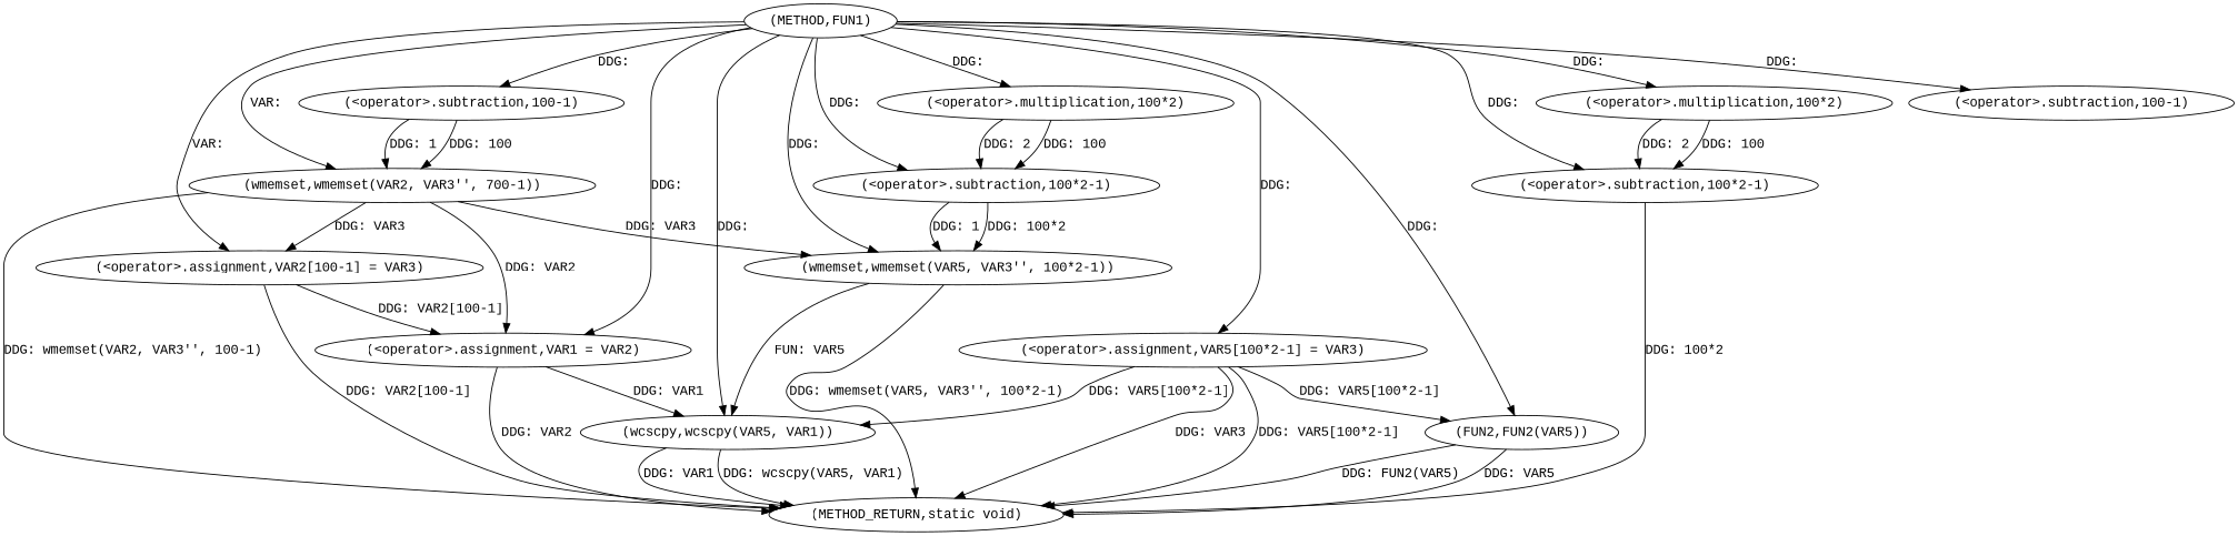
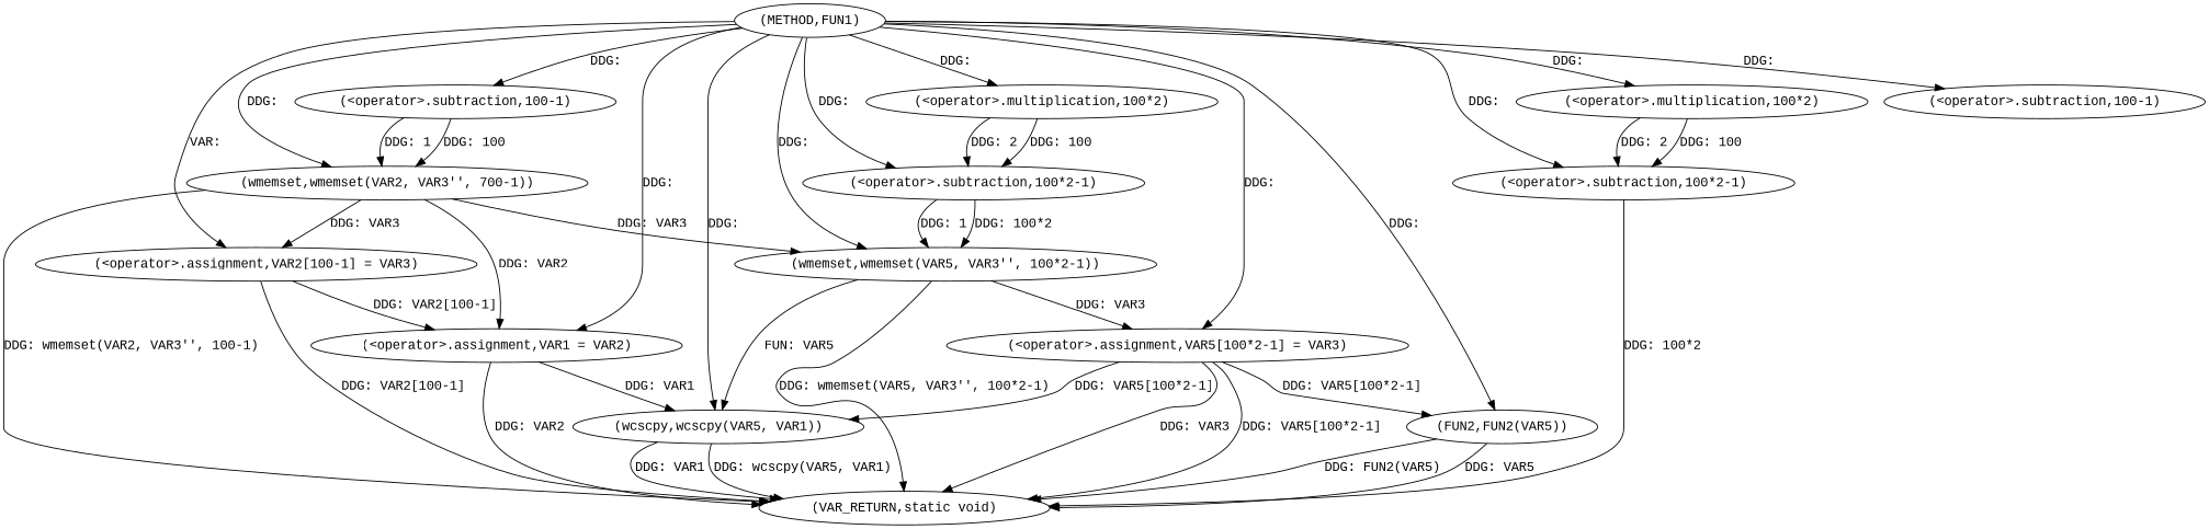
  digraph {
    fontname="Liberation Mono"
    node [fontname="Liberation Mono"]
    edge [fontname="Liberation Mono"]
    n1 [label="(METHOD,FUN1)"]
    n2 [label="(wmemset,wmemset(VAR2, VAR3'', 700-1))"]
    n3 [label="(<operator>.subtraction,100-1)"]
    n4 [label="(<operator>.assignment,VAR2[100-1] = VAR3)"]
    n5 [label="(<operator>.subtraction,100-1)"]
    n6 [label="(<operator>.assignment,VAR1 = VAR2)"]
    n7 [label="(wmemset,wmemset(VAR5, VAR3'', 100*2-1))"]
    n8 [label="(<operator>.subtraction,100*2-1)"]
    n9 [label="(<operator>.multiplication,100*2)"]
    n10 [label="(<operator>.assignment,VAR5[100*2-1] = VAR3)"]
    n11 [label="(<operator>.subtraction,100*2-1)"]
    n12 [label="(<operator>.multiplication,100*2)"]
    n13 [label="(wcscpy,wcscpy(VAR5, VAR1))"]
    n14 [label="(FUN2,FUN2(VAR5))"]
-   n15 [label="(METHOD_RETURN,static void)"]
-   n1 -> n2 [label="VAR: "]
+   n15 [label="(VAR_RETURN,static void)"]
+   n1 -> n2 [label="DDG: "]
    n1 -> n3 [label="DDG: "]
    n1 -> n4 [label="VAR: "]
    n1 -> n5 [label="DDG: "]
    n1 -> n6 [label="DDG: "]
    n1 -> n7 [label="DDG: "]
    n1 -> n8 [label="DDG: "]
    n1 -> n9 [label="DDG: "]
    n1 -> n10 [label="DDG: "]
    n1 -> n11 [label="DDG: "]
    n1 -> n12 [label="DDG: "]
    n1 -> n13 [label="DDG: "]
    n1 -> n14 [label="DDG: "]
    n2 -> n4 [label="DDG: VAR3"]
    n2 -> n6 [label="DDG: VAR2"]
    n2 -> n7 [label="DDG: VAR3"]
    n2 -> n15 [label="DDG: wmemset(VAR2, VAR3'', 100-1)"]
    n3 -> n2 [label="DDG: 100"]
    n3 -> n2 [label="DDG: 1"]
    n4 -> n6 [label="DDG: VAR2[100-1]"]
    n4 -> n15 [label="DDG: VAR2[100-1]"]
    n6 -> n13 [label="DDG: VAR1"]
    n6 -> n15 [label="DDG: VAR2"]
+   n7 -> n10 [label="DDG: VAR3"]
    n7 -> n13 [label="FUN: VAR5"]
    n7 -> n15 [label="DDG: wmemset(VAR5, VAR3'', 100*2-1)"]
    n8 -> n7 [label="DDG: 100*2"]
    n8 -> n7 [label="DDG: 1"]
    n9 -> n8 [label="DDG: 100"]
    n9 -> n8 [label="DDG: 2"]
    n10 -> n13 [label="DDG: VAR5[100*2-1]"]
    n10 -> n14 [label="DDG: VAR5[100*2-1]"]
    n10 -> n15 [label="DDG: VAR3"]
    n10 -> n15 [label="DDG: VAR5[100*2-1]"]
    n11 -> n15 [label="DDG: 100*2"]
    n12 -> n11 [label="DDG: 100"]
    n12 -> n11 [label="DDG: 2"]
    n13 -> n15 [label="DDG: wcscpy(VAR5, VAR1)"]
    n13 -> n15 [label="DDG: VAR1"]
    n14 -> n15 [label="DDG: FUN2(VAR5)"]
    n14 -> n15 [label="DDG: VAR5"]
  }
